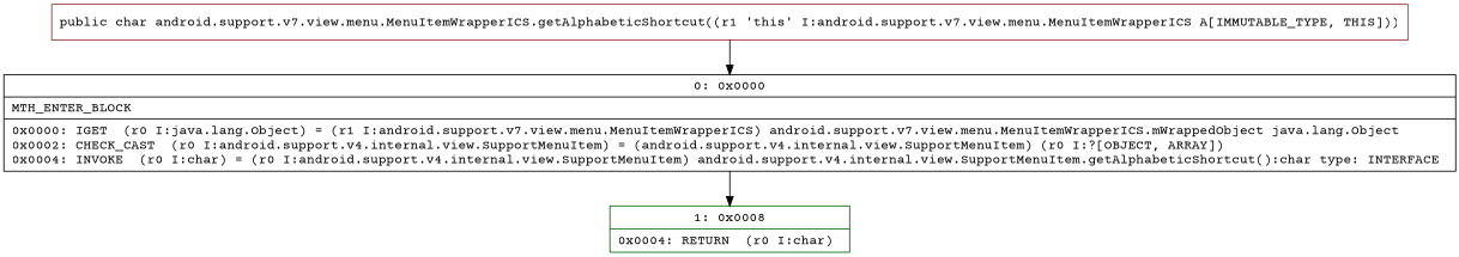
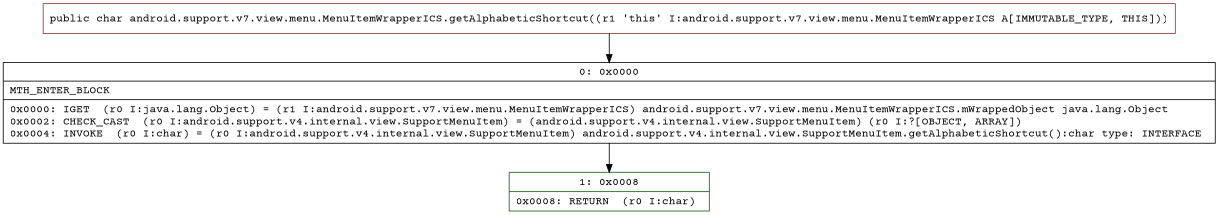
  digraph {
    fontname="Courier Prime"
    node [shape=record fontname="Courier Prime"]
    edge [fontname="Courier Prime"]
    n1 [label="{0\:\ 0x0000|MTH_ENTER_BLOCK\l|0x0000: IGET  (r0 I:java.lang.Object) = (r1 I:android.support.v7.view.menu.MenuItemWrapperICS) android.support.v7.view.menu.MenuItemWrapperICS.mWrappedObject java.lang.Object \l0x0002: CHECK_CAST  (r0 I:android.support.v4.internal.view.SupportMenuItem) = (android.support.v4.internal.view.SupportMenuItem) (r0 I:?[OBJECT, ARRAY]) \l0x0004: INVOKE  (r0 I:char) = (r0 I:android.support.v4.internal.view.SupportMenuItem) android.support.v4.internal.view.SupportMenuItem.getAlphabeticShortcut():char type: INTERFACE \l}" color=black]
-   n2 [label="{1\:\ 0x0008|0x0004: RETURN  (r0 I:char) \l}" color=darkgreen]
+   n2 [label="{1\:\ 0x0008|0x0008: RETURN  (r0 I:char) \l}" color=darkgreen]
    n3 [label="{public char android.support.v7.view.menu.MenuItemWrapperICS.getAlphabeticShortcut((r1 'this' I:android.support.v7.view.menu.MenuItemWrapperICS A[IMMUTABLE_TYPE, THIS])) }" color=brown]
    n1 -> n2
    n3 -> n1
  }
